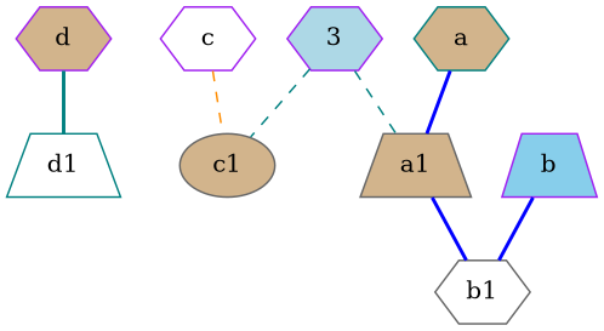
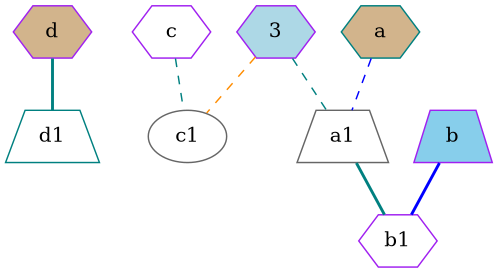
  graph {
    node [color=purple fillcolor=tan labelfontsize=50 shape=hexagon style=filled]
    edge [color=teal style=bold]
    d1 [color=teal fillcolor=white shape=trapezium]
    3 [fillcolor=lightblue]
-   c1 [color=gray40 shape=ellipse]
-   a1 [color=gray40 shape=trapezium]
-   b1 [color=gray40 fillcolor=white]
+   c1 [color=gray40 fillcolor=white shape=ellipse]
+   a1 [color=gray40 fillcolor=white shape=trapezium]
+   b1 [fillcolor=white]
    a [color=teal]
    b [fillcolor=skyblue shape=trapezium]
    c [fillcolor=white]
    d
-   3 -- c1 [style=dashed]
+   3 -- c1 [color=darkorange style=dashed]
    3 -- a1 [style=dashed]
-   a1 -- b1 [color=blue]
-   a -- a1 [color=blue]
+   a1 -- b1
+   a -- a1 [color=blue style=dashed]
    b -- b1 [color=blue]
-   c -- c1 [color=darkorange style=dashed]
+   c -- c1 [style=dashed]
    d -- d1
  }
